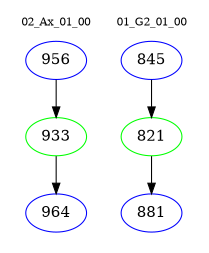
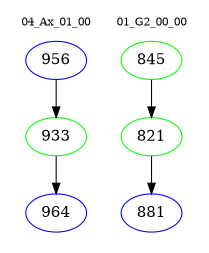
  digraph {
    node [color=blue]
    edge [color=black]
    n1 [label=956]
    n2 [color=green label=933]
    n3 [label=964]
-   n4 [label=845]
+   n4 [color=green label=845]
    n5 [color=green label=821]
    n6 [label=881]
    subgraph cluster_1 {
      color=white
      fontsize=10
-     label="02_Ax_01_00"
+     label="04_Ax_01_00"
      n1
      n2
      n3
    }
    subgraph cluster_2 {
      color=white
      fontsize=10
-     label="01_G2_01_00"
+     label="01_G2_00_00"
      n4
      n5
      n6
    }
    n1 -> n2
    n2 -> n3
    n4 -> n5
    n5 -> n6
  }
